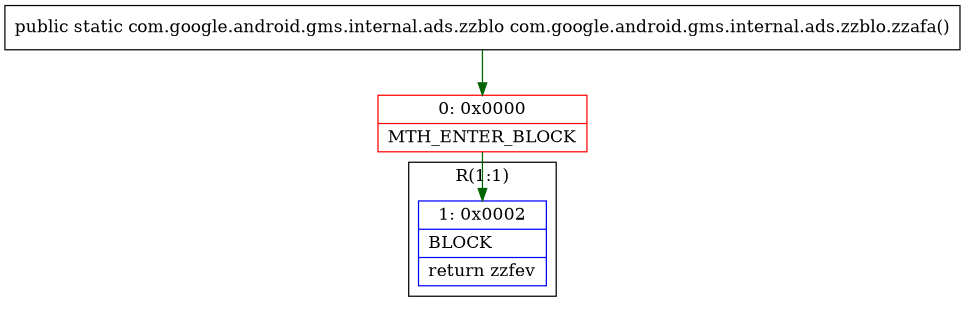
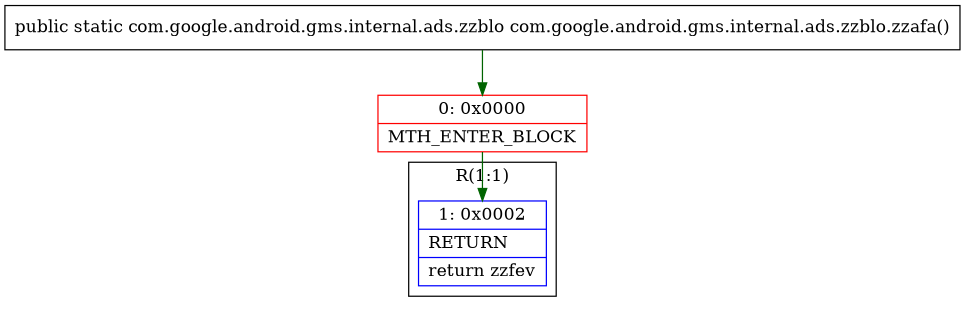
  digraph {
    node [shape=record]
    edge [color=darkgreen]
-   n1 [color=blue label="{1\:\ 0x0002|BLOCK\l|return zzfev\l}"]
+   n1 [color=blue label="{1\:\ 0x0002|RETURN\l|return zzfev\l}"]
    n2 [color=red label="{0\:\ 0x0000|MTH_ENTER_BLOCK\l}"]
    n3 [label="{public static com.google.android.gms.internal.ads.zzblo com.google.android.gms.internal.ads.zzblo.zzafa() }"]
    subgraph cluster_1 {
      label="R(1:1)"
      n1
    }
    n2 -> n1
    n3 -> n2
  }
